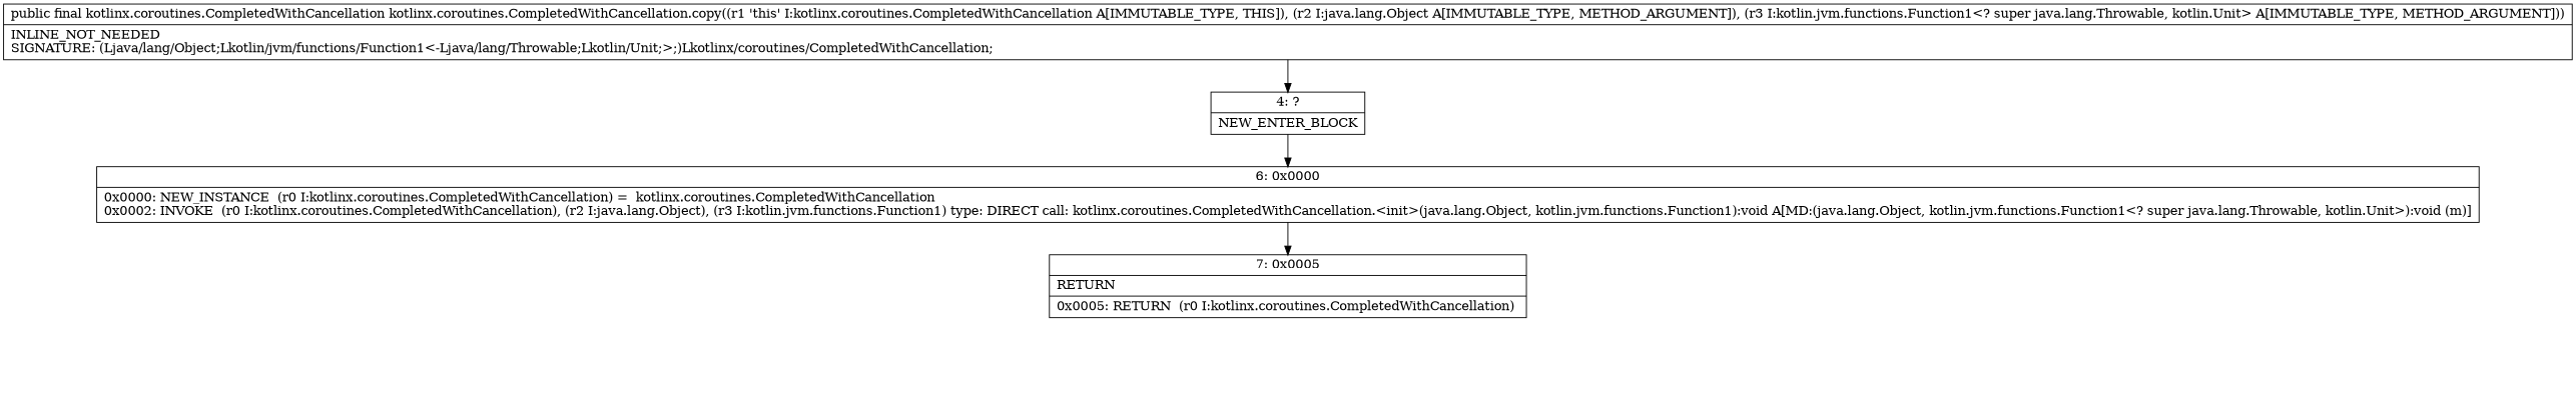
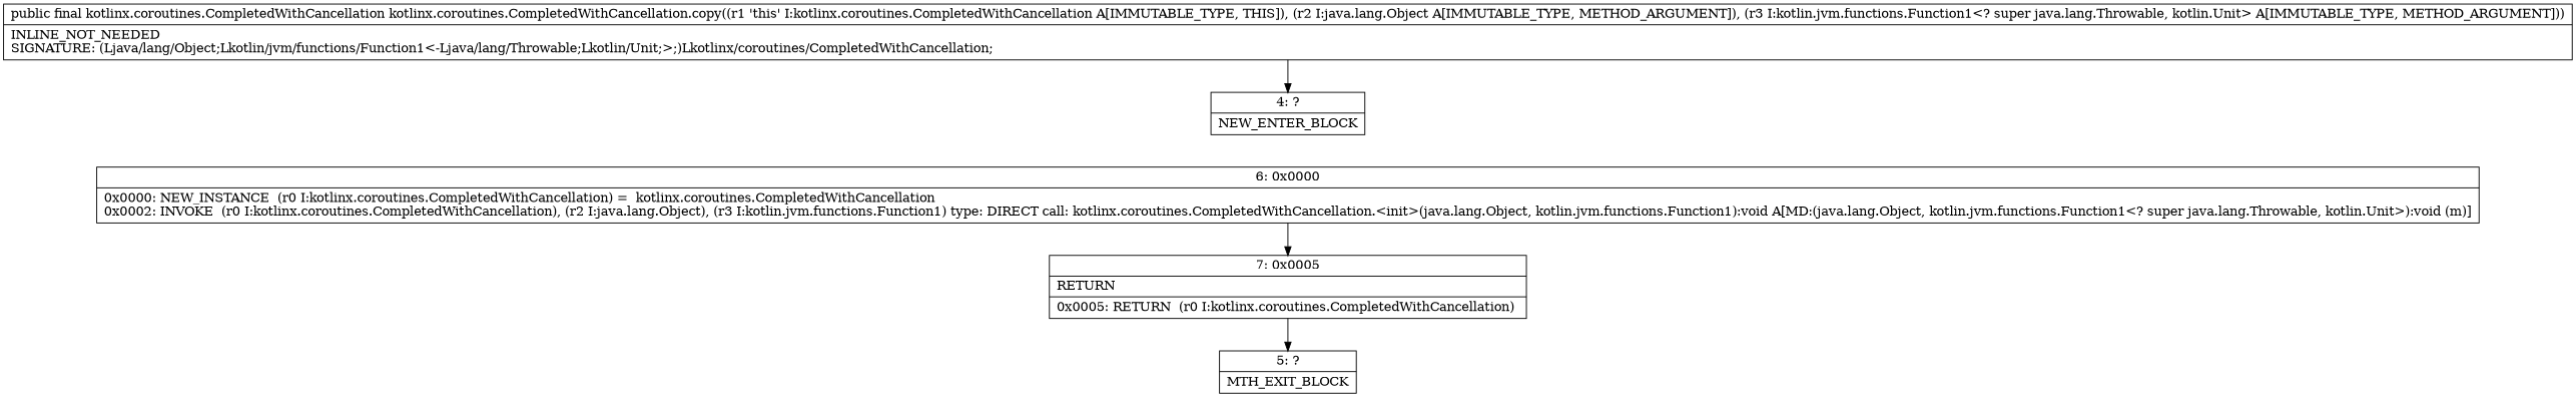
  digraph {
    node [shape=record]
    n1 [label="{4\:\ ?|NEW_ENTER_BLOCK\l}"]
    n2 [label="{6\:\ 0x0000|0x0000: NEW_INSTANCE  (r0 I:kotlinx.coroutines.CompletedWithCancellation) =  kotlinx.coroutines.CompletedWithCancellation \l0x0002: INVOKE  (r0 I:kotlinx.coroutines.CompletedWithCancellation), (r2 I:java.lang.Object), (r3 I:kotlin.jvm.functions.Function1) type: DIRECT call: kotlinx.coroutines.CompletedWithCancellation.\<init\>(java.lang.Object, kotlin.jvm.functions.Function1):void A[MD:(java.lang.Object, kotlin.jvm.functions.Function1\<? super java.lang.Throwable, kotlin.Unit\>):void (m)]\l}"]
    n3 [label="{7\:\ 0x0005|RETURN\l|0x0005: RETURN  (r0 I:kotlinx.coroutines.CompletedWithCancellation) \l}"]
+   n4 [label="{5\:\ ?|MTH_EXIT_BLOCK\l}"]
    n5 [label="{public final kotlinx.coroutines.CompletedWithCancellation kotlinx.coroutines.CompletedWithCancellation.copy((r1 'this' I:kotlinx.coroutines.CompletedWithCancellation A[IMMUTABLE_TYPE, THIS]), (r2 I:java.lang.Object A[IMMUTABLE_TYPE, METHOD_ARGUMENT]), (r3 I:kotlin.jvm.functions.Function1\<? super java.lang.Throwable, kotlin.Unit\> A[IMMUTABLE_TYPE, METHOD_ARGUMENT]))  | INLINE_NOT_NEEDED\lSIGNATURE: (Ljava\/lang\/Object;Lkotlin\/jvm\/functions\/Function1\<\-Ljava\/lang\/Throwable;Lkotlin\/Unit;\>;)Lkotlinx\/coroutines\/CompletedWithCancellation;\l}"]
-   n1 -> n2
    n2 -> n3
+   n3 -> n4
    n5 -> n1
  }
